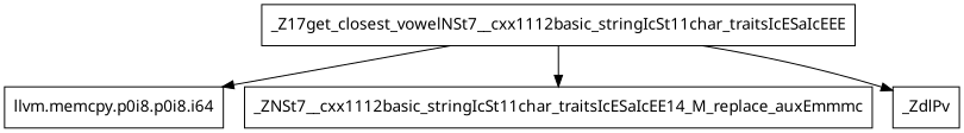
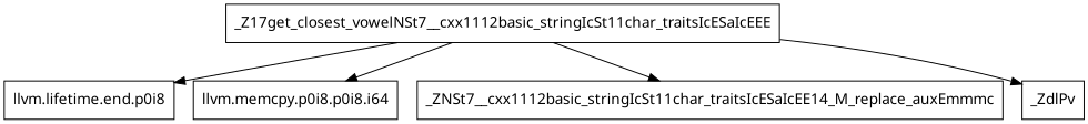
  digraph {
    fontname="Noto Sans"
    node [fontname="Noto Sans" shape=box]
    edge [fontname="Noto Sans"]
    n1 [label=_Z17get_closest_vowelNSt7__cxx1112basic_stringIcSt11char_traitsIcESaIcEEE]
+   n2 [label="llvm.lifetime.end.p0i8"]
    n3 [label="llvm.memcpy.p0i8.p0i8.i64"]
    n4 [label=_ZNSt7__cxx1112basic_stringIcSt11char_traitsIcESaIcEE14_M_replace_auxEmmmc]
    n5 [label=_ZdlPv]
+   n1 -> n2
    n1 -> n3
    n1 -> n4
    n1 -> n5
  }
